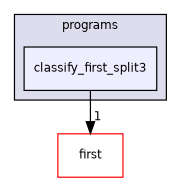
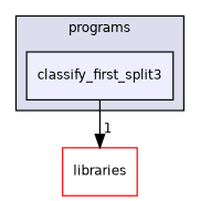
  digraph {
    compound=true
    node [fontname=Helvetica fontsize=10 shape=box style=filled]
    n1 [fillcolor="#eeeeff" label=classify_first_split3 pencolor=black]
-   n2 [color=red fillcolor=white label=first]
+   n2 [color=red fillcolor=white label=libraries]
    subgraph cluster_1 {
      bgcolor="#ddddee"
      fontname=Helvetica
      fontsize=10
      label=programs
      pencolor=black
      n1
    }
    n1 -> n2 [headlabel=1 labeldistance=1.5 labelfontname=Helvetica labelfontsize=10]
  }
